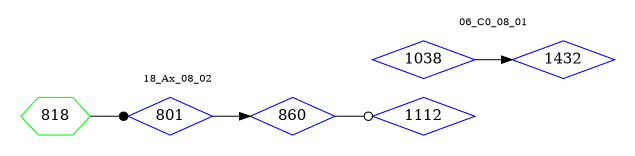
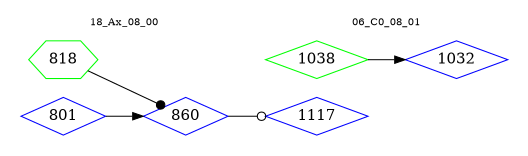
  digraph {
    rankdir=LR
    node [color=blue shape=diamond]
    edge [arrowhead=normal color=black]
    n1 [color=green label=818 shape=hexagon]
    n2 [label=801]
    n3 [label=860]
-   n4 [label=1038]
-   n5 [label=1432]
-   n6 [label=1112]
+   n4 [color=green label=1038]
+   n5 [label=1032]
+   n6 [label=1117]
    subgraph cluster_1 {
      color=white
      fontsize=10
-     label="18_Ax_08_02"
+     label="18_Ax_08_00"
      n1
      n2
      n3
    }
    subgraph cluster_2 {
      color=white
      fontsize=10
      label="06_C0_08_01"
      n4
      n5
      n6
    }
-   n1 -> n2 [arrowhead=dot]
+   n1 -> n3 [arrowhead=dot]
    n2 -> n3
    n3 -> n6 [arrowhead=odot]
    n4 -> n5
  }
